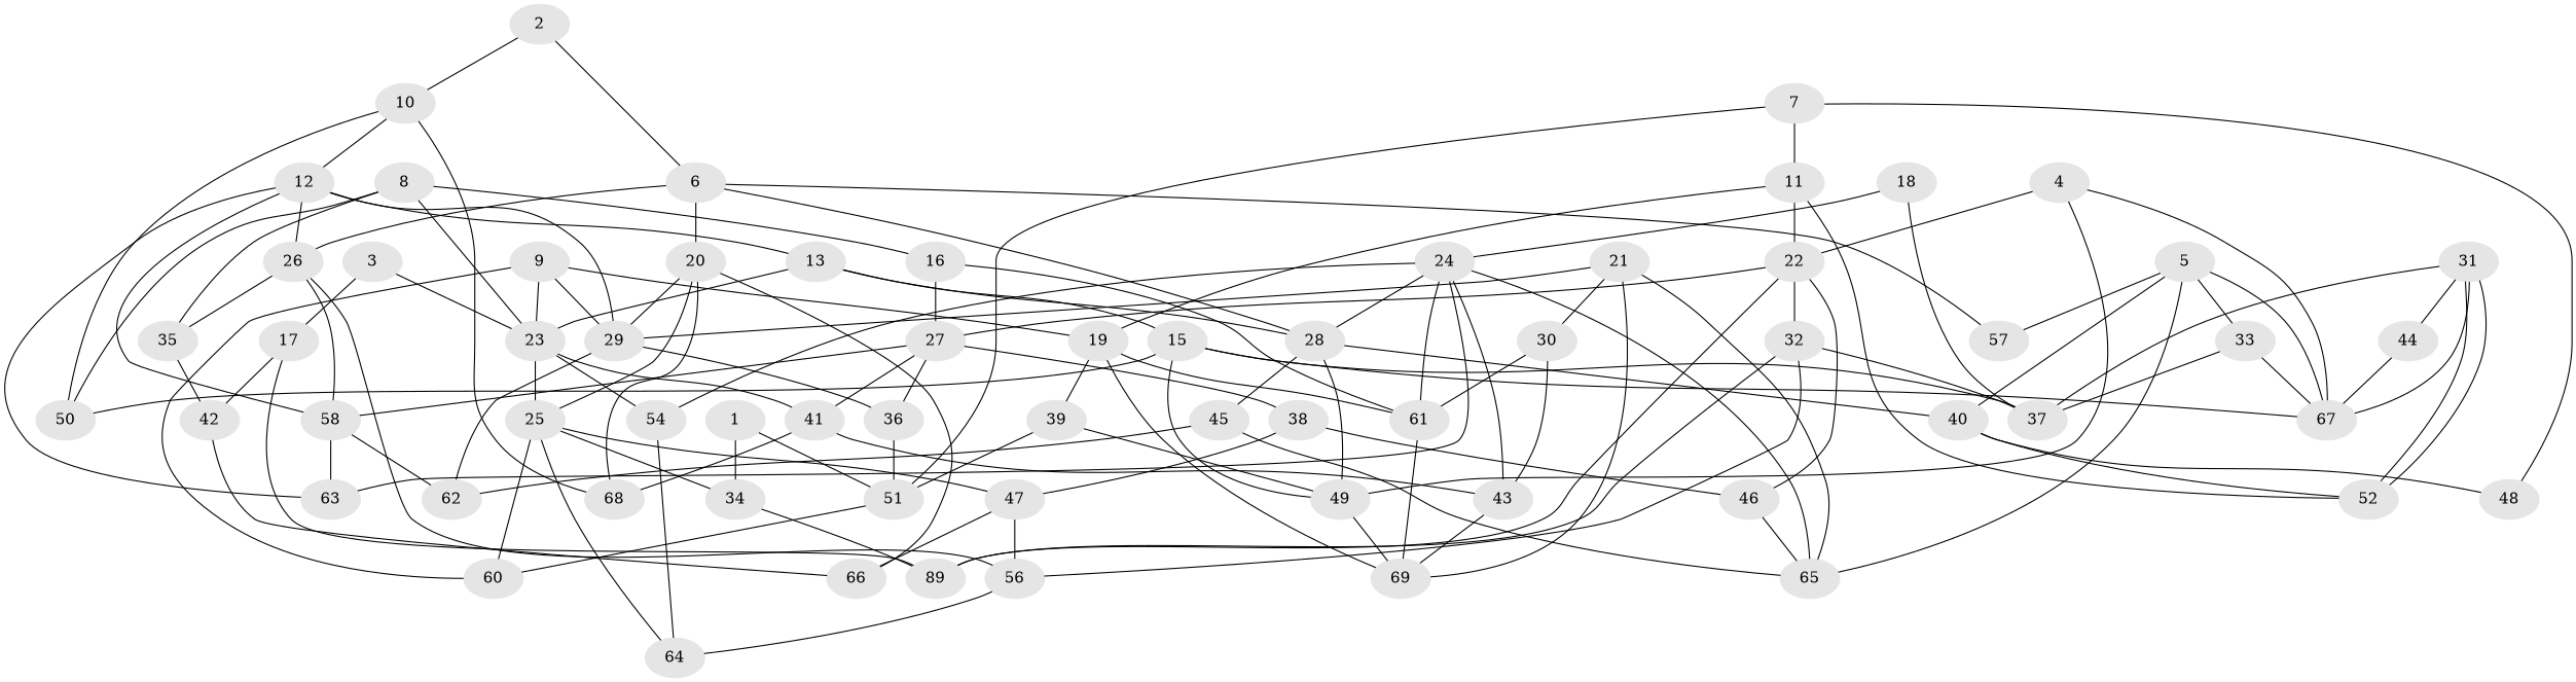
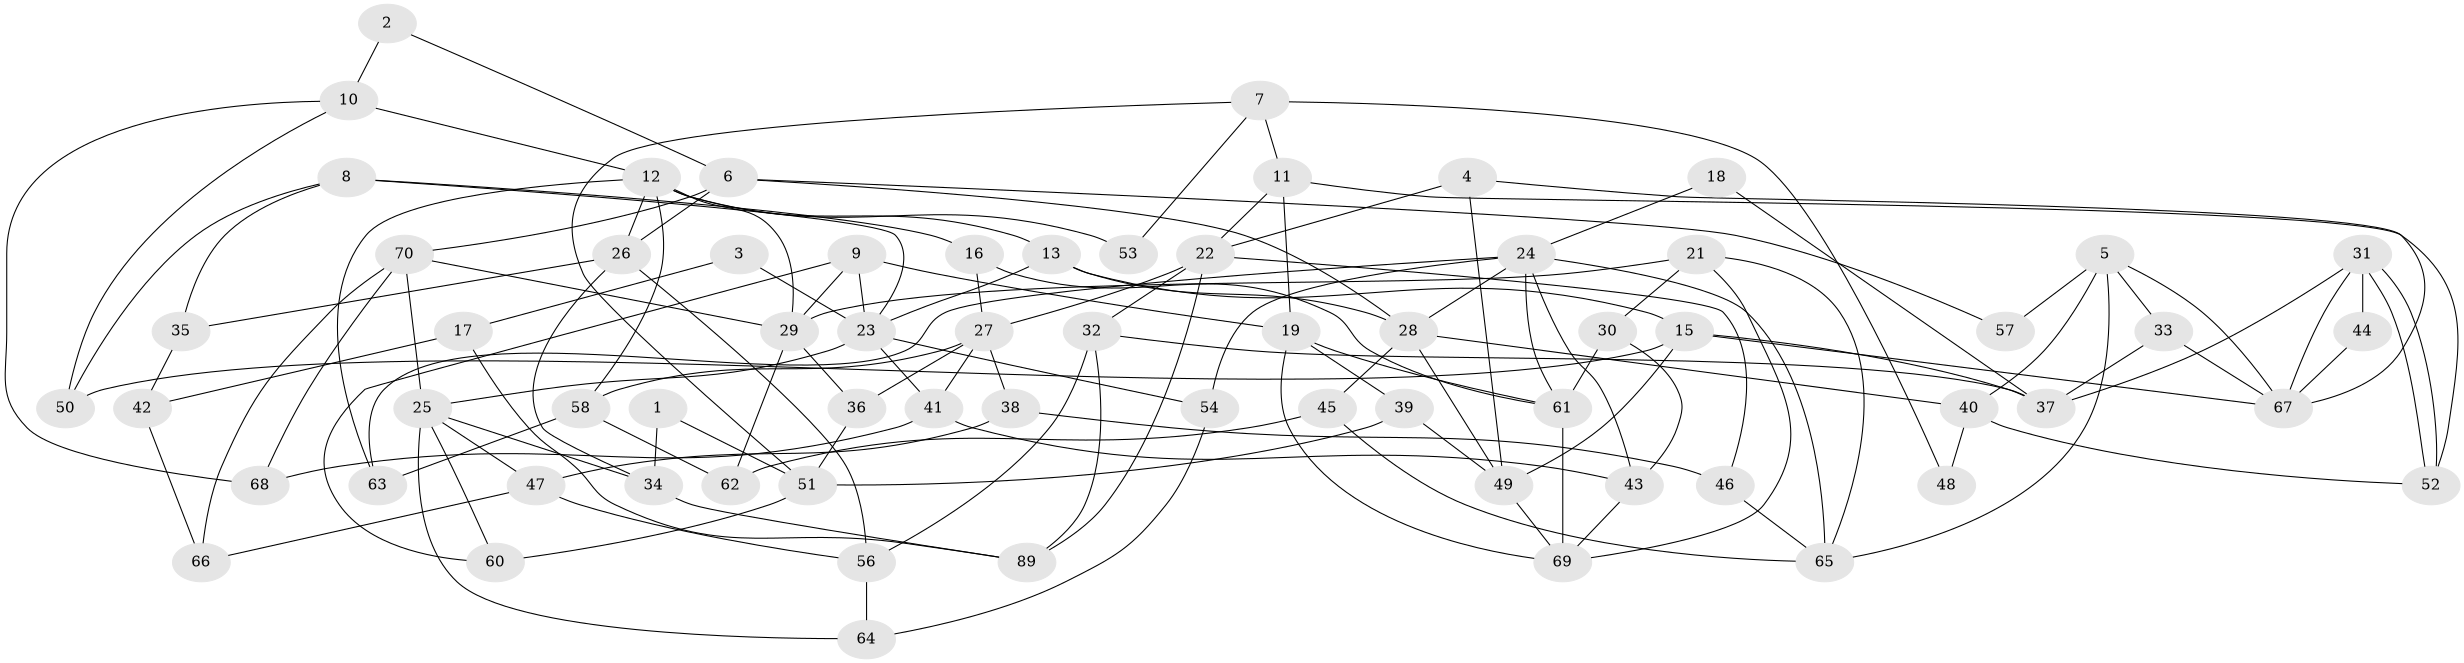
  graph {
    node [color=gray90 style=filled]
    1
    34
    51
    n4 [label=89]
    60
    2
    6
    10
    57
-   20
+   20 [label=70]
    26
    28
    50
    12
    68
    3
    17
    23
    42
    25
    41
    54
    4
    22
    49
    67
    27
    32
    46
    69
    5
    33
    40
    65
    37
    48
    52
    29
    66
    35
    56
    45
    7
    11
+   53
    19
    8
    16
    61
    9
    39
    36
    62
    13
    58
    63
    15
    38
    18
    24
    43
    47
    64
    21
    30
    31
    44
    1 -- 34
    1 -- 51
    34 -- n4
    51 -- 60
    2 -- 6
    2 -- 10
    6 -- 57
    6 -- 20
    6 -- 26
    6 -- 28
    10 -- 50
    10 -- 12
    10 -- 68
    20 -- 68
    20 -- 25
    20 -- 29
    20 -- 66
-   26 -- 58
+   26 -- 34
    26 -- 35
    26 -- 56
    28 -- 49
    28 -- 40
    28 -- 45
    12 -- 26
    12 -- 29
+   12 -- 53
    12 -- 13
    12 -- 58
    12 -- 63
    3 -- 17
    3 -- 23
    17 -- n4
    17 -- 42
    23 -- 25
    23 -- 41
    23 -- 54
    42 -- 66
    25 -- 34
    25 -- 60
    25 -- 47
    25 -- 64
    41 -- 68
    41 -- 43
    54 -- 64
    4 -- 22
    4 -- 49
    4 -- 67
    22 -- n4
    22 -- 27
    22 -- 32
    22 -- 46
    49 -- 69
    27 -- 41
    27 -- 36
    27 -- 58
    27 -- 38
    32 -- n4
    32 -- 37
    32 -- 56
    46 -- 65
    5 -- 57
    5 -- 67
    5 -- 33
    5 -- 40
    5 -- 65
    33 -- 67
    33 -- 37
    40 -- 48
    40 -- 52
    29 -- 36
    29 -- 62
    35 -- 42
    56 -- 64
    45 -- 65
    45 -- 62
    7 -- 51
    7 -- 48
    7 -- 11
+   7 -- 53
    11 -- 22
    11 -- 52
    11 -- 19
    19 -- 69
    19 -- 61
    19 -- 39
    8 -- 50
    8 -- 23
    8 -- 35
    8 -- 16
    16 -- 27
    16 -- 61
    61 -- 69
    9 -- 60
    9 -- 23
    9 -- 29
    9 -- 19
    39 -- 51
    39 -- 49
    36 -- 51
    13 -- 28
    13 -- 23
    13 -- 15
    58 -- 62
    58 -- 63
    15 -- 50
    15 -- 49
    15 -- 67
    15 -- 37
    38 -- 46
    38 -- 47
    18 -- 37
    18 -- 24
    24 -- 28
    24 -- 54
    24 -- 65
    24 -- 61
    24 -- 63
    24 -- 43
    43 -- 69
    47 -- 66
    47 -- 56
    21 -- 69
    21 -- 65
    21 -- 29
    21 -- 30
    30 -- 61
    30 -- 43
    31 -- 67
    31 -- 37
    31 -- 52
    31 -- 52
    31 -- 44
    44 -- 67
  }
